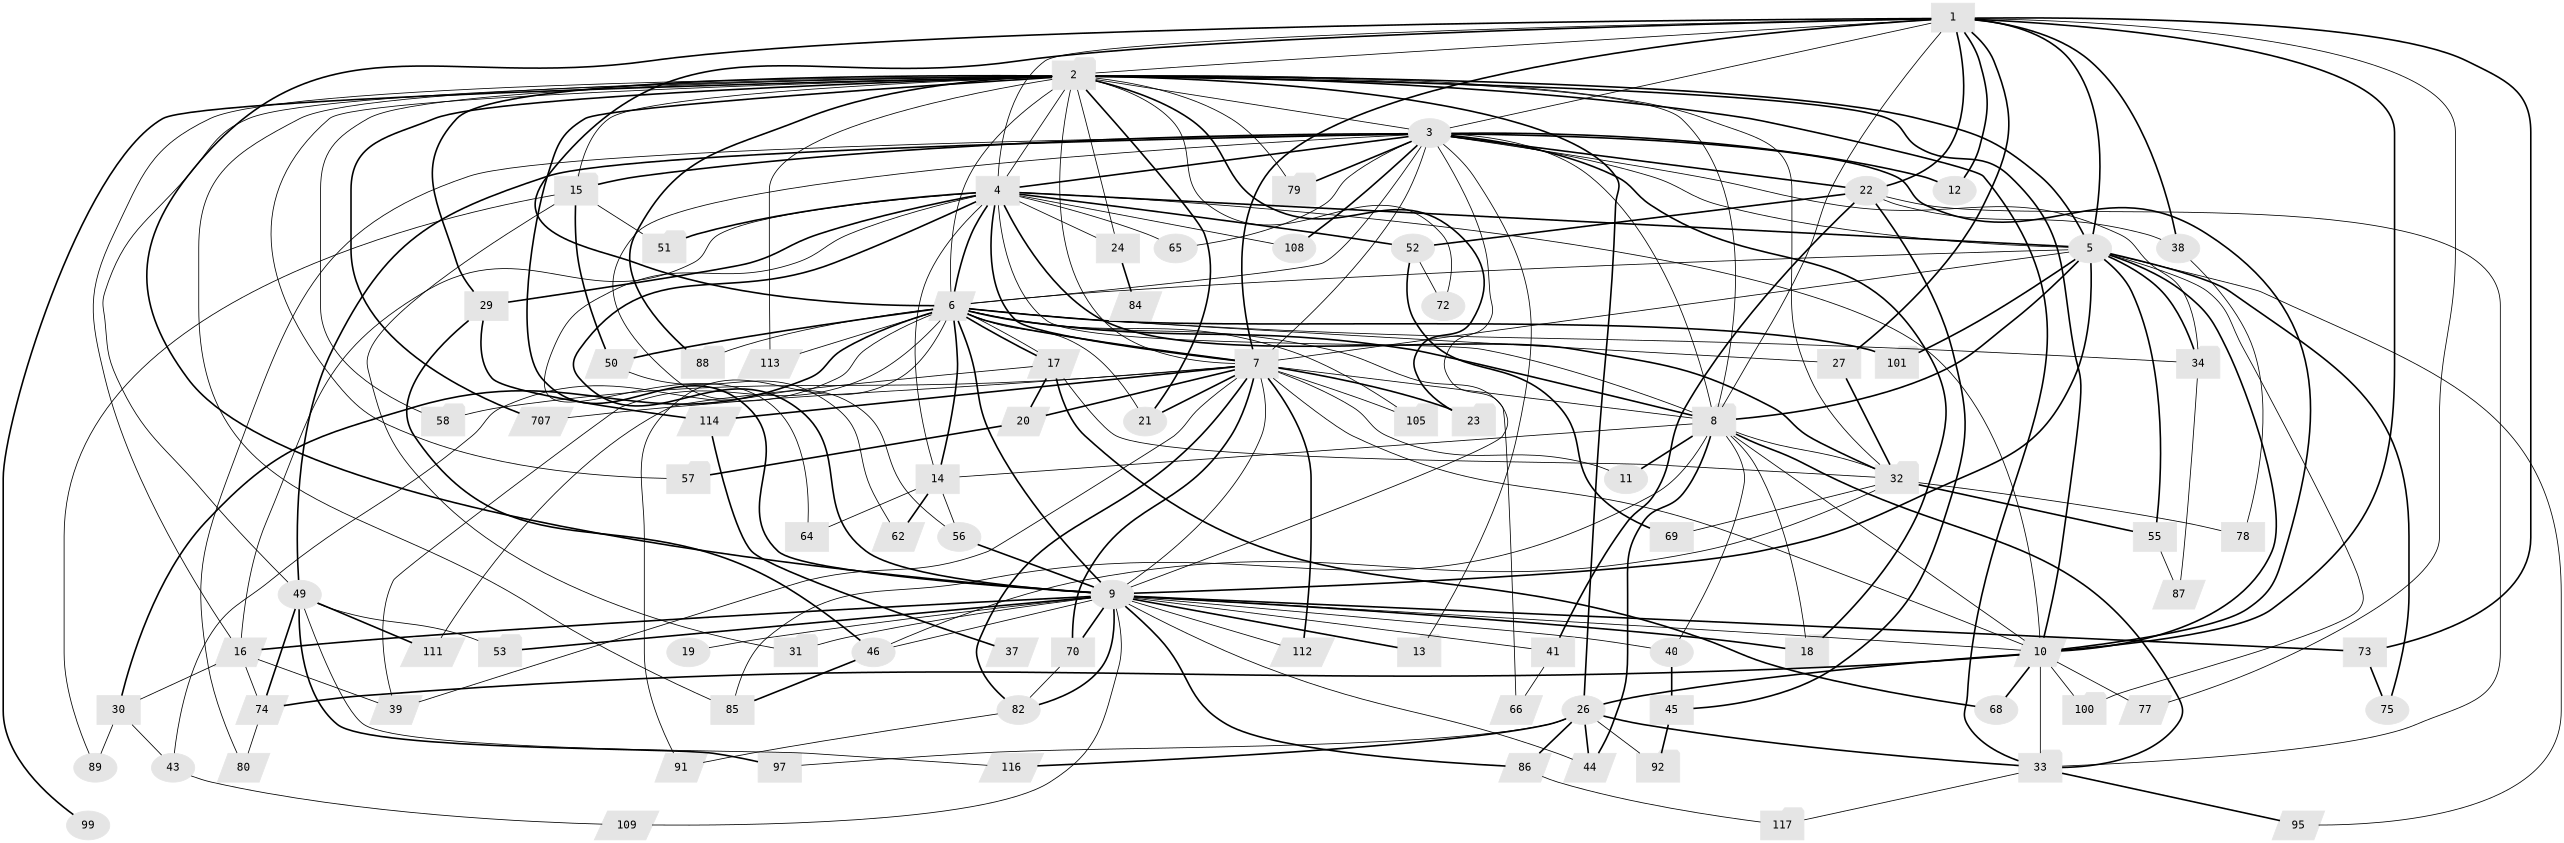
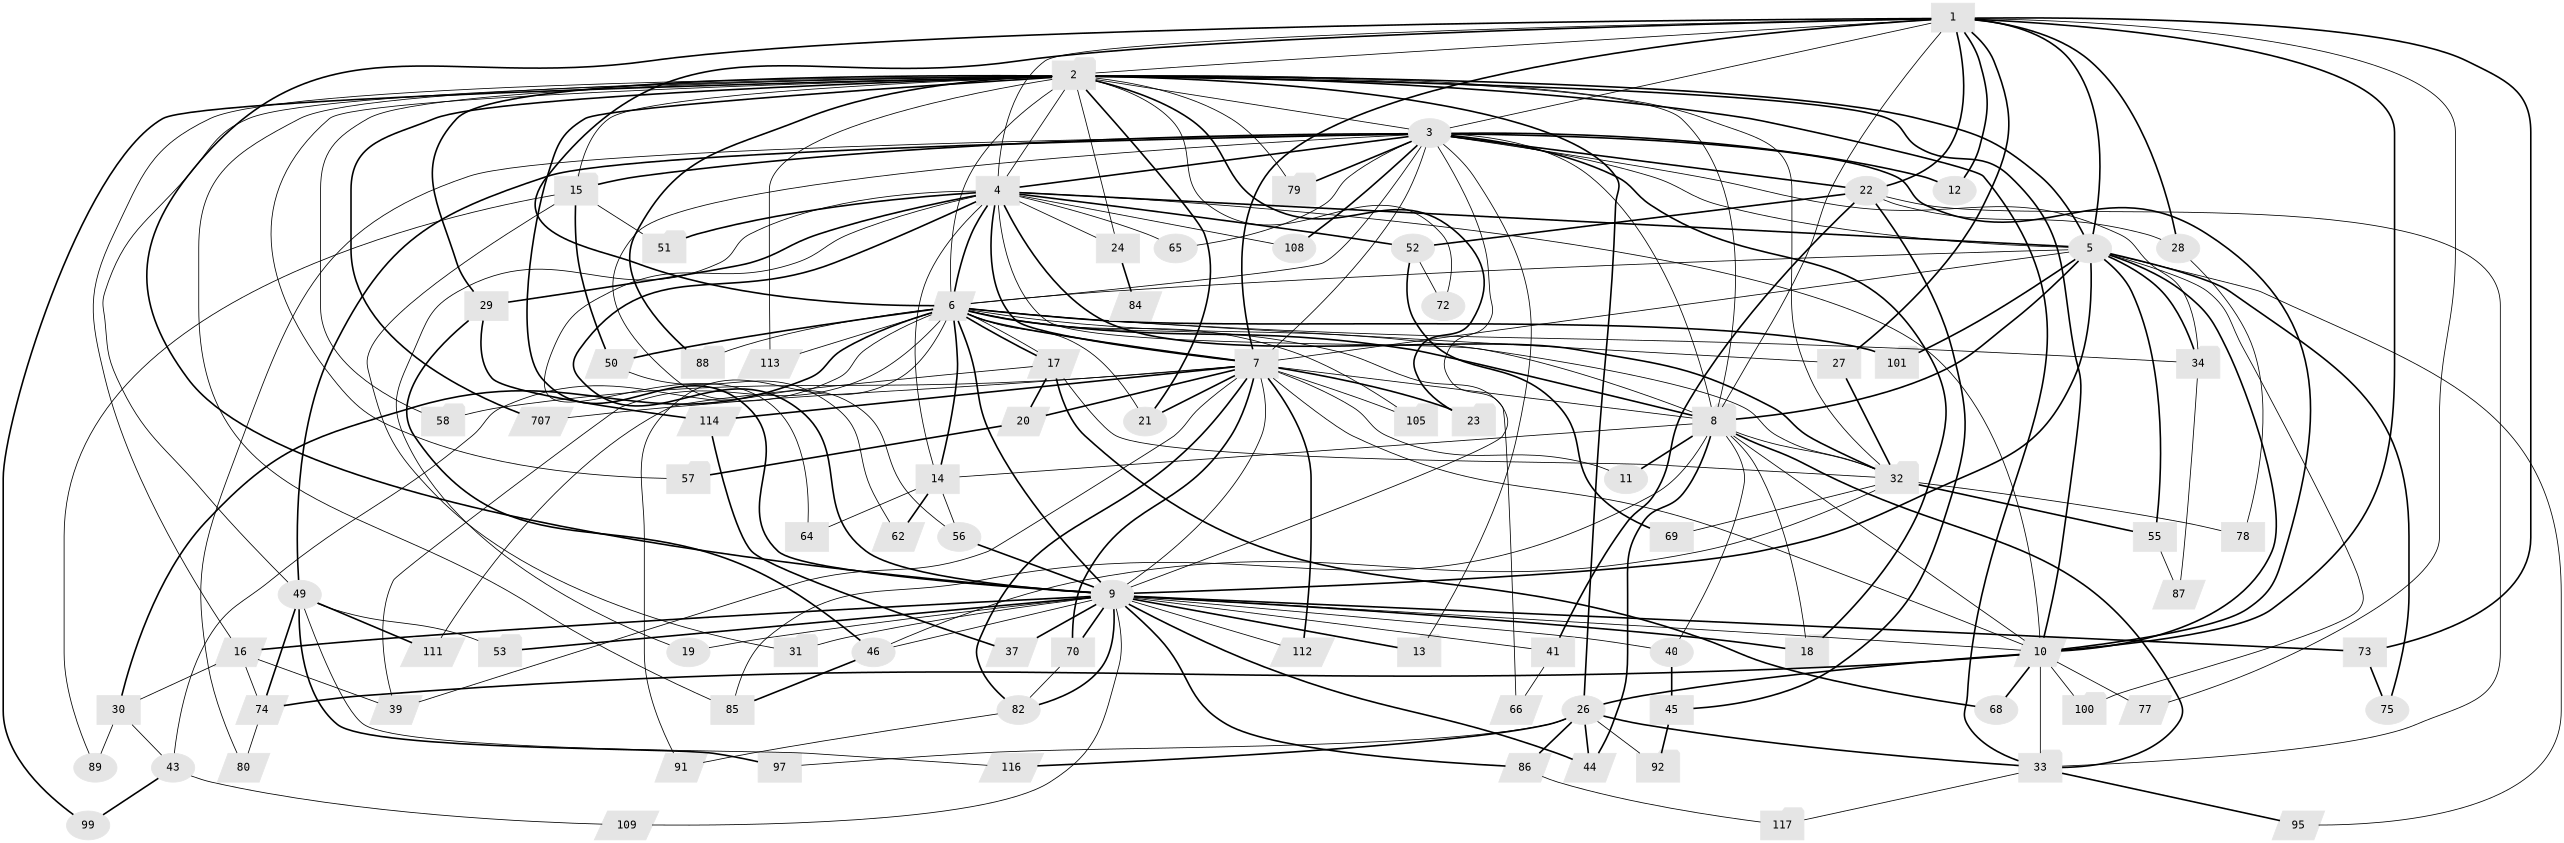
  graph {
    fontname="DejaVu Sans Mono"
    node [color=gray90 fontname="DejaVu Sans Mono" shape=parallelogram style=filled]
    edge [fontname="DejaVu Sans Mono" style=solid]
    1 [shape=box super="+93"]
    2 [shape=folder super="+12"]
    3 [shape=ellipse super="+38"]
    4 [shape=box super="+71"]
    5 [shape=ellipse super="+25"]
    6 [super="+54"]
    7 [shape=box super="+106"]
    8 [shape=folder super="+81"]
    9 [shape=ellipse super="+47"]
    10 [super="+67"]
    22 [shape=ellipse super="+61"]
    27 [shape=box]
-   28 [shape=ellipse label=38]
+   28 [shape=ellipse]
    n14 [label=12 shape=ellipse]
    73 [shape=box]
    77
    15 [shape=folder super="+35"]
    16 [super="+36"]
    21 [shape=ellipse super="+104"]
    23 [shape=folder]
    24 [shape=box]
    26 [shape=ellipse super="+59"]
    29 [shape=box]
    32 [shape=folder super="+48"]
    33 [shape=folder super="+83"]
    49 [shape=ellipse super="+63"]
    57 [shape=folder]
    58 [shape=folder]
    72 [shape=ellipse]
    79 [shape=folder]
    85 [shape=box super="+115"]
    88 [shape=folder]
    99 [shape=ellipse]
    n34 [label=707]
    113
    13 [shape=folder]
    18 [shape=folder super="+98"]
    34 [shape=folder super="+66"]
    56 [shape=ellipse]
    65 [shape=ellipse super="+96"]
    80
    108 [shape=ellipse]
    14 [shape=box]
    19 [shape=ellipse]
    51 [shape=folder]
    52 [shape=ellipse]
    64 [shape=box]
    55 [shape=box]
    75 [shape=ellipse]
    95
    100 [shape=folder]
    101 [shape=folder]
    17 [super="+60"]
    30 [shape=box super="+94"]
    39
    43 [shape=ellipse]
    50
    n58 [label=66]
    91
    105 [shape=folder]
    11 [shape=ellipse]
    20
    70 [shape=box]
    82 [shape=ellipse super="+110"]
    112
    114
    40 [shape=ellipse]
    44 [super="+102"]
    37
    31 [shape=folder]
    41 [shape=box]
    46 [shape=ellipse super="+103"]
    53 [shape=folder]
    86
    109
    68 [shape=ellipse]
    74 [super="+97"]
    45 [shape=box]
    78 [shape=box]
    89 [shape=ellipse]
    84
    n82 [label=97 shape=box]
    92 [shape=folder]
    116
    69 [shape=box]
    117 [shape=folder]
    111
    87
    62
    1 -- 2
    1 -- 3
    1 -- 4
    1 -- 5 [style=bold]
    1 -- 6 [style=bold]
    1 -- 7 [style=bold]
    1 -- 8
    1 -- 9 [style=bold weight=2]
    1 -- 10 [style=bold]
    1 -- 22 [style=bold]
    1 -- 27 [style=bold]
    1 -- 28 [style=bold]
    1 -- n14 [style=bold]
    1 -- 73 [style=bold]
    1 -- 77
    2 -- 3 [weight=2]
    2 -- 4
    2 -- 5 [style=bold]
    2 -- 6
-   2 -- 7
    2 -- 8
    2 -- 9 [style=bold]
    2 -- 10 [style=bold]
    2 -- 15
    2 -- 16
    2 -- 21 [style=bold]
    2 -- 23 [style=bold]
    2 -- 24
    2 -- 26 [style=bold]
    2 -- 29 [style=bold]
    2 -- 32
    2 -- 33 [style=bold]
    2 -- 49
    2 -- 57
    2 -- 58
    2 -- 72
    2 -- 79
    2 -- 85
    2 -- 88 [style=bold]
    2 -- 99 [style=bold]
    2 -- n34 [style=bold]
    2 -- 113
    3 -- 4 [style=bold]
    3 -- 5
    3 -- 6
    3 -- 7
    3 -- 8
    3 -- 9 [weight=2]
    3 -- 10 [style=bold weight=2]
    3 -- 22 [style=bold]
    3 -- n14 [style=bold]
    3 -- 15 [style=bold weight=2]
    3 -- 49 [style=bold]
    3 -- 79 [style=bold]
    3 -- 13
    3 -- 18 [style=bold]
    3 -- 34
    3 -- 56
    3 -- 65
    3 -- 80
    3 -- 108 [style=bold]
    4 -- 5 [style=bold]
    4 -- 6 [style=bold]
    4 -- 7 [style=bold]
    4 -- 8
    4 -- 9 [style=bold]
    4 -- 10
    4 -- 24
    4 -- 29 [style=bold]
    4 -- 32 [style=bold]
    4 -- 65
    4 -- 108
    4 -- 14
-   4 -- 16
+   4 -- 19
    4 -- 51 [style=bold]
    4 -- 52 [style=bold]
    4 -- 64
    5 -- 6 [weight=2]
    5 -- 7
    5 -- 8 [style=bold]
    5 -- 9 [style=bold]
    5 -- 10 [style=bold]
    5 -- 34 [style=bold]
    5 -- 55 [style=bold]
    5 -- 75 [style=bold]
    5 -- 95
    5 -- 100
    5 -- 101 [style=bold]
    6 -- 7 [style=bold]
    6 -- 8 [style=bold]
    6 -- 9 [style=bold weight=2]
    6 -- 27
    6 -- 21
+   6 -- 32
    6 -- 88
    6 -- 113
    6 -- 34
    6 -- 14 [style=bold]
    6 -- 101 [style=bold]
    6 -- 17 [style=bold]
    6 -- 17
    6 -- 30 [style=bold weight=2]
    6 -- 39
    6 -- 43
    6 -- 50 [style=bold]
    6 -- n58
    6 -- 91
    6 -- 105
    7 -- 8
    7 -- 9
    7 -- 10
    7 -- 21 [style=bold]
    7 -- 23 [style=bold]
    7 -- 58
    7 -- n34
    7 -- 39
    7 -- 105
    7 -- 11
    7 -- 20 [style=bold]
    7 -- 70 [style=bold]
    7 -- 82 [style=bold]
    7 -- 112 [style=bold]
    7 -- 114 [style=bold]
    8 -- 10
    8 -- 32
    8 -- 33 [style=bold]
    8 -- 85
    8 -- 18
    8 -- 14
    8 -- 11 [style=bold]
    8 -- 40
    8 -- 44 [style=bold]
    9 -- 10
    9 -- 73 [style=bold]
    9 -- 16 [style=bold weight=2]
    9 -- 13 [style=bold]
    9 -- 18 [style=bold]
    9 -- 19
    9 -- 70 [style=bold]
    9 -- 82 [style=bold]
    9 -- 112
    9 -- 40
-   9 -- 44
+   9 -- 44 [style=bold]
+   9 -- 37 [style=bold]
    9 -- 31
    9 -- 41
    9 -- 46
    9 -- 53 [style=bold]
    9 -- 86 [style=bold]
    9 -- 109
    10 -- 77
    10 -- 26 [style=bold]
    10 -- 33
    10 -- 100
    10 -- 68 [style=bold]
    10 -- 74 [style=bold]
    22 -- 28
    22 -- 33
    22 -- 52 [style=bold]
    22 -- 41 [style=bold]
    22 -- 45 [style=bold]
    27 -- 32 [style=bold]
    28 -- 78
    73 -- 75 [style=bold]
    15 -- 51
    15 -- 50 [style=bold]
    15 -- 31
    15 -- 89
    16 -- 30
    16 -- 39
    16 -- 74
    24 -- 84 [style=bold]
    26 -- 33 [style=bold]
    26 -- 44 [style=bold]
    26 -- 86 [style=bold]
    26 -- n82
    26 -- 92
    26 -- 116 [style=bold]
    29 -- 114 [style=bold]
    29 -- 46 [style=bold]
    32 -- 55 [style=bold]
    32 -- 46
    32 -- 78
    32 -- 69
    33 -- 95 [style=bold]
    33 -- 117
    49 -- 53
    49 -- 74 [style=bold]
    49 -- n82 [style=bold]
    49 -- 116
    49 -- 111 [style=bold]
    34 -- 87
    56 -- 9 [style=bold]
    14 -- 56
    14 -- 64
    14 -- 62 [style=bold]
    52 -- 72
    52 -- 69 [style=bold]
    55 -- 87
    17 -- 32
    17 -- 20 [style=bold]
    17 -- 68 [style=bold]
    17 -- 111
    30 -- 43
    30 -- 89
+   43 -- 99 [style=bold]
    43 -- 109
    50 -- 62
    20 -- 57 [style=bold]
    70 -- 82
    82 -- 91
    114 -- 37 [style=bold]
    40 -- 45 [style=bold]
    41 -- n58
    46 -- 85 [style=bold]
    86 -- 117
    74 -- 80
    45 -- 92 [style=bold]
  }
